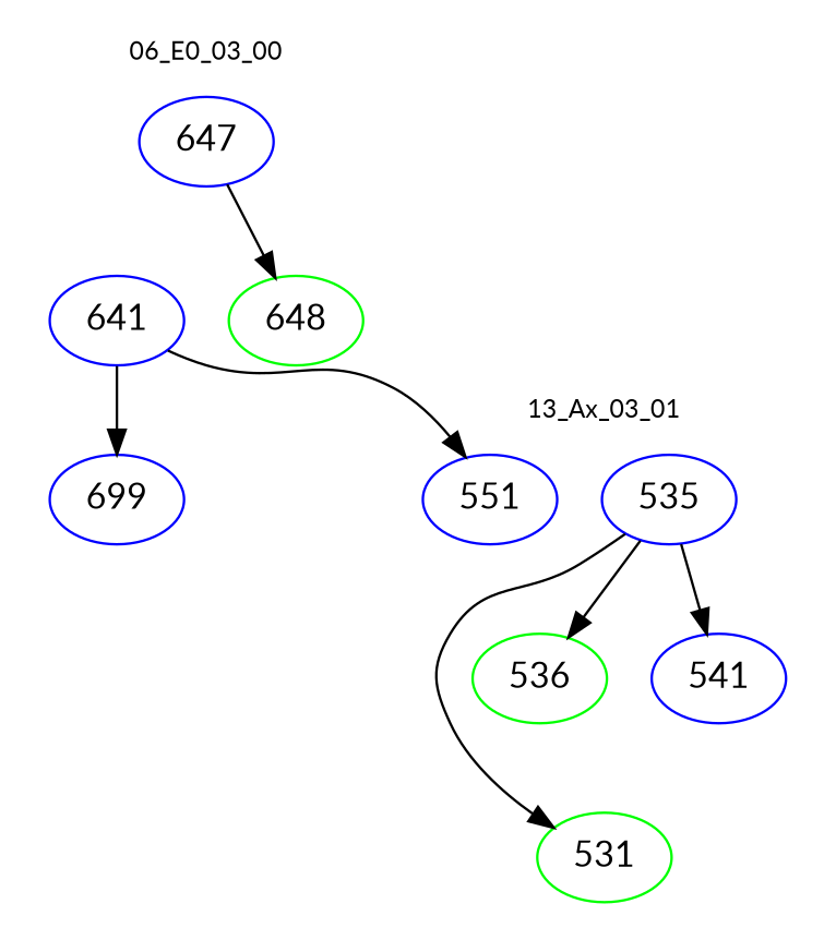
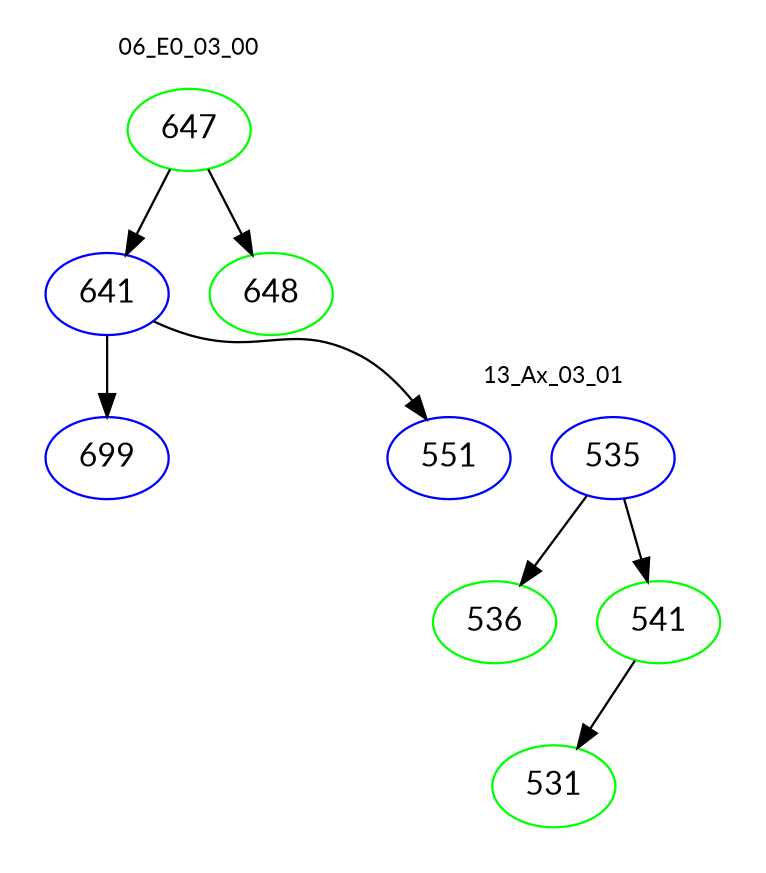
  digraph {
    fontname=Lato
    node [color=blue fontname=Lato]
    edge [color=black fontname=Lato]
    n1 [label=535]
    n2 [color=green label=531]
    n3 [color=green label=536]
-   n4 [label=541]
+   n4 [color=green label=541]
    n5 [label=551]
-   n6 [label=647]
+   n6 [color=green label=647]
    n7 [label=641]
    n8 [color=green label=648]
    n9 [label=699]
    subgraph cluster_1 {
      color=white
      fontsize=10
      label="13_Ax_03_01"
      n1
      n2
      n3
      n4
      n5
    }
    subgraph cluster_2 {
      color=white
      fontsize=10
      label="06_E0_03_00"
      n6
      n7
      n8
      n9
    }
-   n1 -> n2
+   n4 -> n2
    n1 -> n3
    n1 -> n4
+   n6 -> n7
    n6 -> n8
    n7 -> n5
    n7 -> n9
  }
